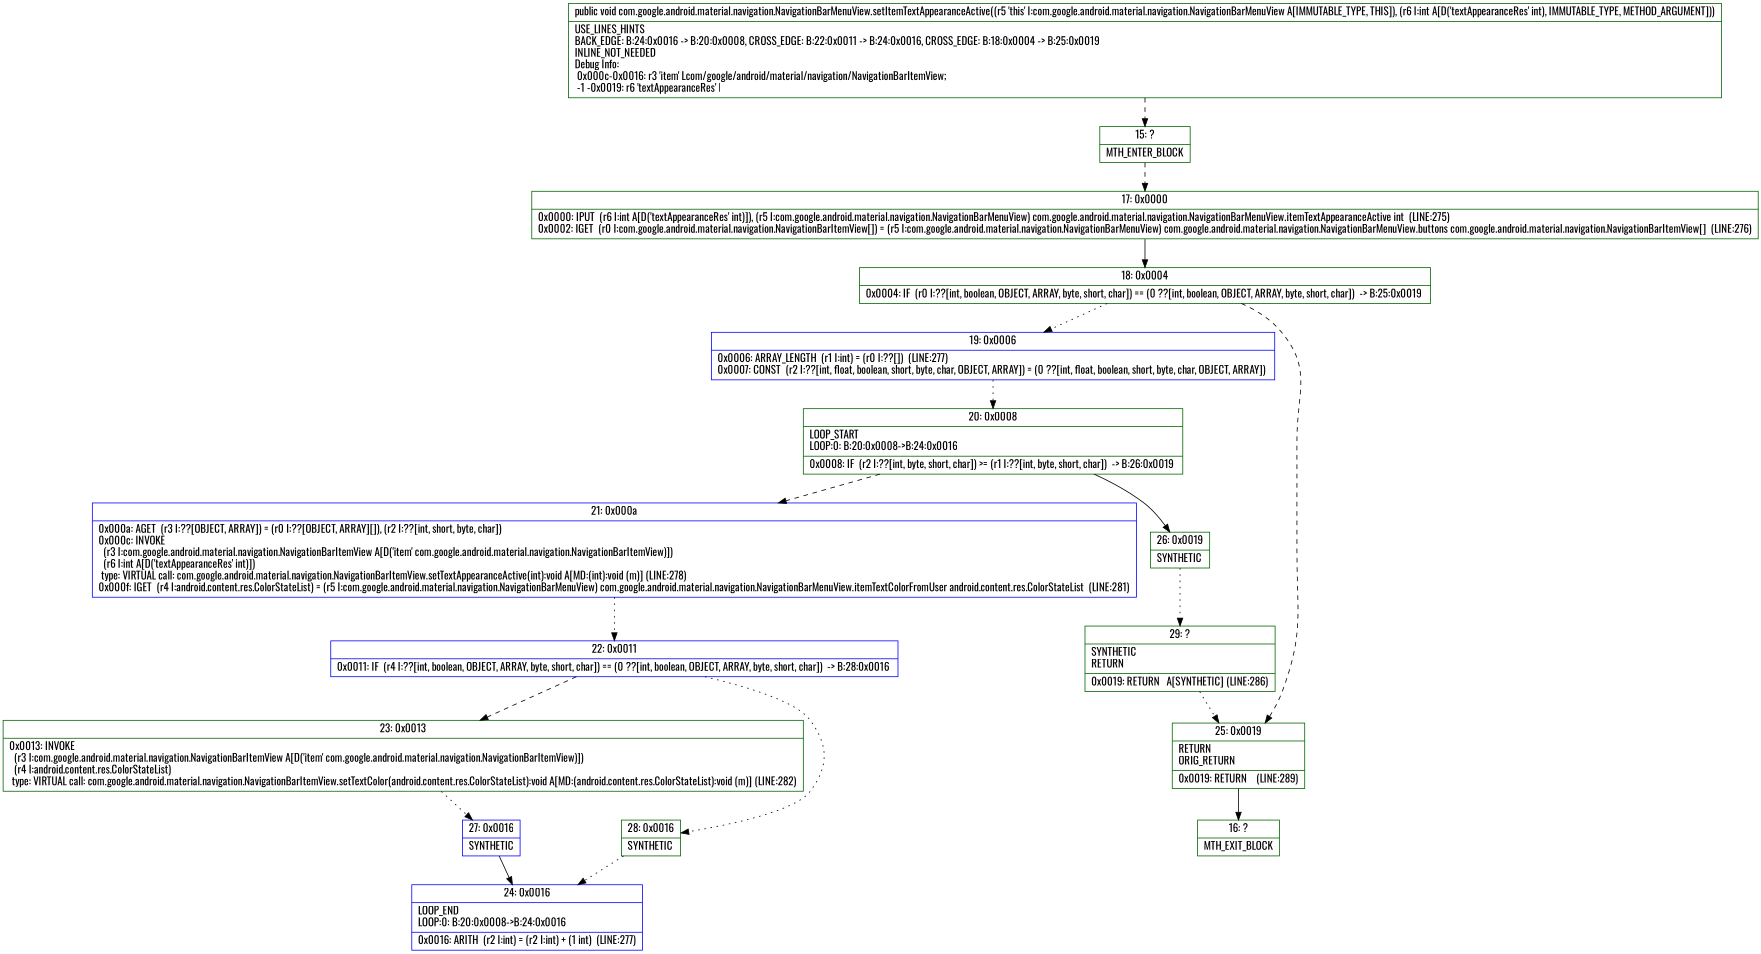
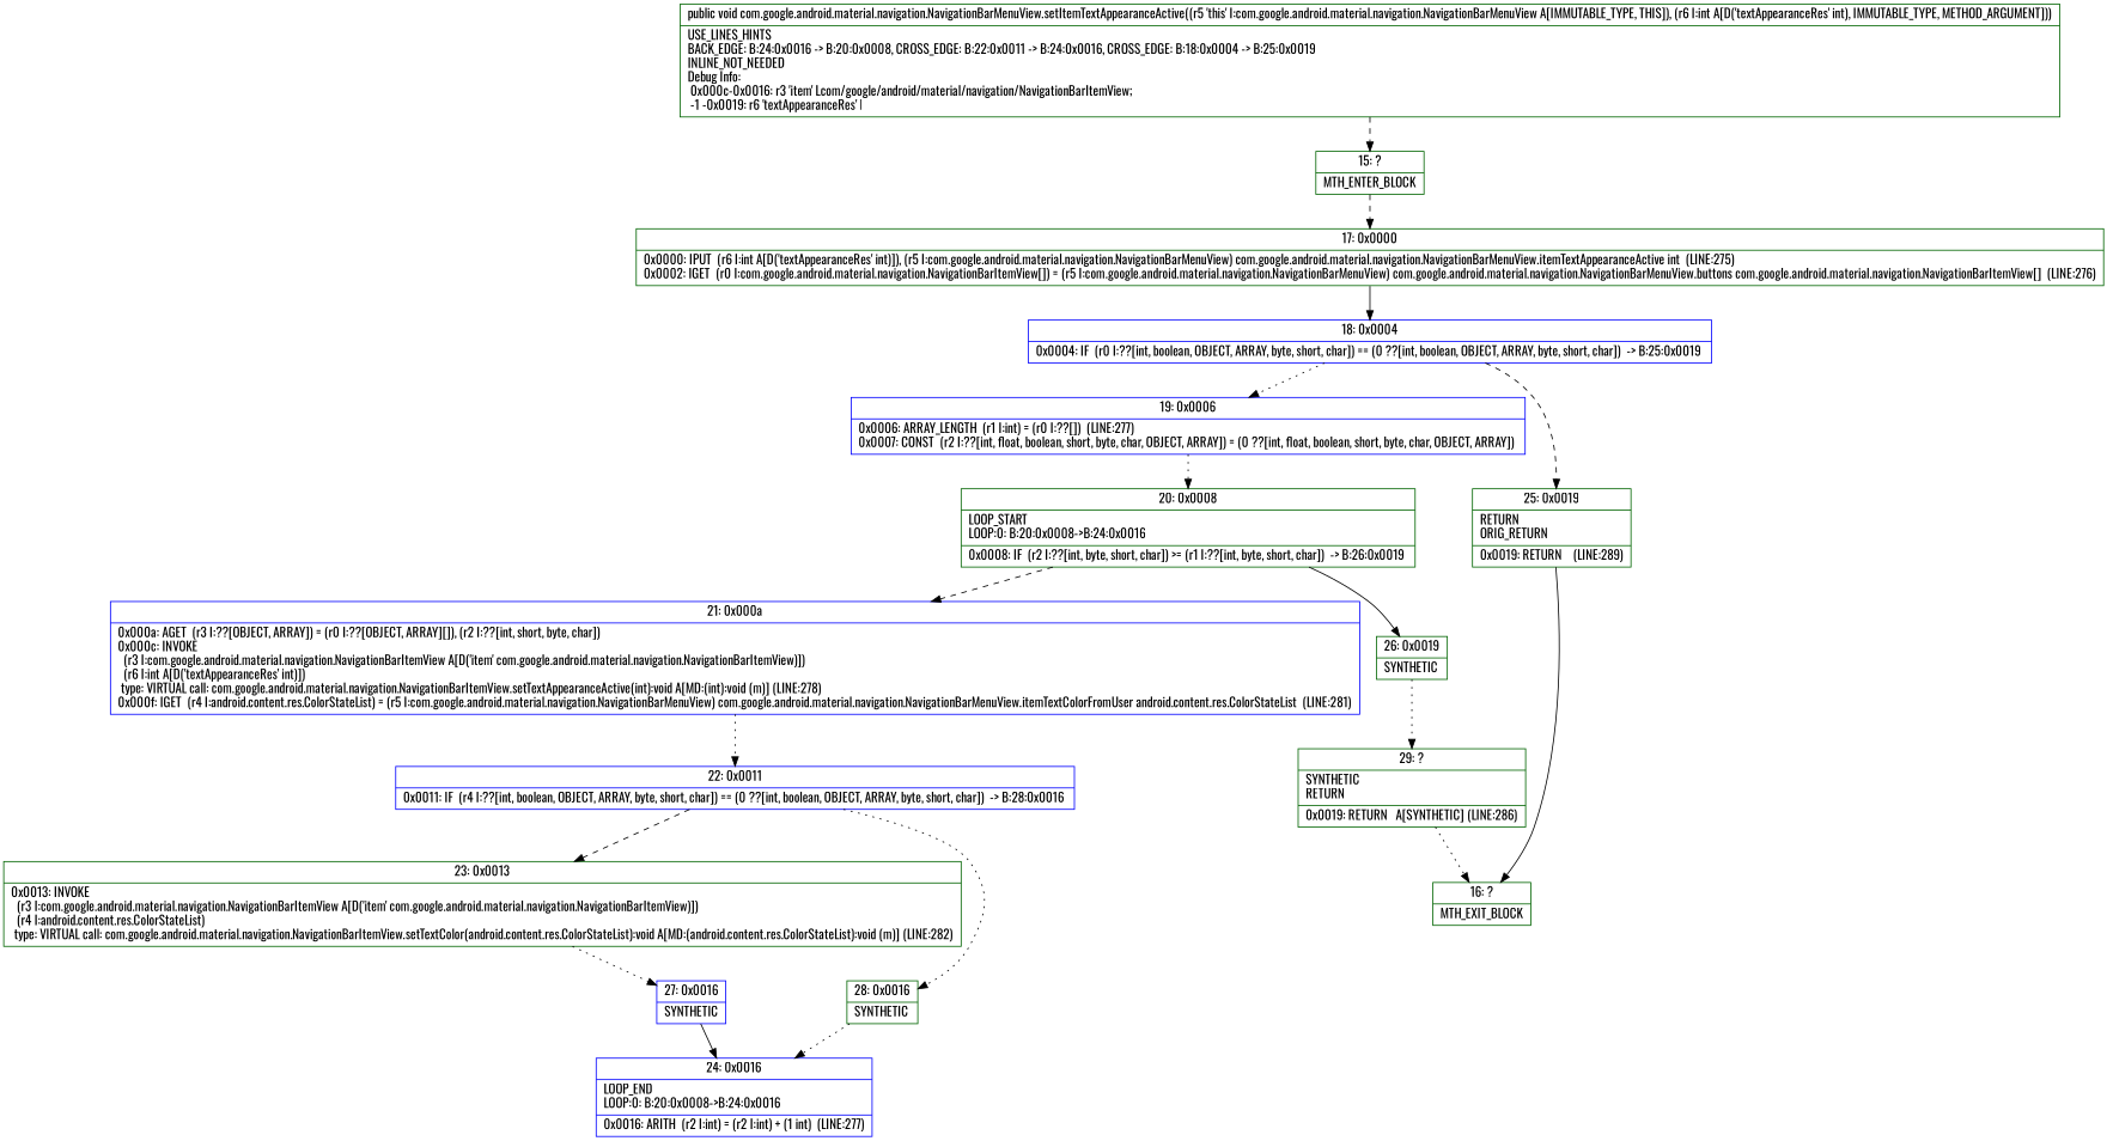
  digraph {
    fontname=Oswald
    node [color=darkgreen fontname=Oswald shape=record]
    edge [fontname=Oswald style=dotted]
    n1 [label="{15\:\ ?|MTH_ENTER_BLOCK\l}"]
    n2 [label="{17\:\ 0x0000|0x0000: IPUT  (r6 I:int A[D('textAppearanceRes' int)]), (r5 I:com.google.android.material.navigation.NavigationBarMenuView) com.google.android.material.navigation.NavigationBarMenuView.itemTextAppearanceActive int  (LINE:275)\l0x0002: IGET  (r0 I:com.google.android.material.navigation.NavigationBarItemView[]) = (r5 I:com.google.android.material.navigation.NavigationBarMenuView) com.google.android.material.navigation.NavigationBarMenuView.buttons com.google.android.material.navigation.NavigationBarItemView[]  (LINE:276)\l}"]
-   n3 [label="{18\:\ 0x0004|0x0004: IF  (r0 I:??[int, boolean, OBJECT, ARRAY, byte, short, char]) == (0 ??[int, boolean, OBJECT, ARRAY, byte, short, char])  \-\> B:25:0x0019 \l}"]
+   n3 [color=blue label="{18\:\ 0x0004|0x0004: IF  (r0 I:??[int, boolean, OBJECT, ARRAY, byte, short, char]) == (0 ??[int, boolean, OBJECT, ARRAY, byte, short, char])  \-\> B:25:0x0019 \l}"]
    n4 [color=blue label="{19\:\ 0x0006|0x0006: ARRAY_LENGTH  (r1 I:int) = (r0 I:??[])  (LINE:277)\l0x0007: CONST  (r2 I:??[int, float, boolean, short, byte, char, OBJECT, ARRAY]) = (0 ??[int, float, boolean, short, byte, char, OBJECT, ARRAY]) \l}"]
    n5 [label="{25\:\ 0x0019|RETURN\lORIG_RETURN\l|0x0019: RETURN    (LINE:289)\l}"]
    n6 [label="{20\:\ 0x0008|LOOP_START\lLOOP:0: B:20:0x0008\-\>B:24:0x0016\l|0x0008: IF  (r2 I:??[int, byte, short, char]) \>= (r1 I:??[int, byte, short, char])  \-\> B:26:0x0019 \l}"]
    n7 [label="{16\:\ ?|MTH_EXIT_BLOCK\l}"]
    n8 [color=blue label="{21\:\ 0x000a|0x000a: AGET  (r3 I:??[OBJECT, ARRAY]) = (r0 I:??[OBJECT, ARRAY][]), (r2 I:??[int, short, byte, char]) \l0x000c: INVOKE  \l  (r3 I:com.google.android.material.navigation.NavigationBarItemView A[D('item' com.google.android.material.navigation.NavigationBarItemView)])\l  (r6 I:int A[D('textAppearanceRes' int)])\l type: VIRTUAL call: com.google.android.material.navigation.NavigationBarItemView.setTextAppearanceActive(int):void A[MD:(int):void (m)] (LINE:278)\l0x000f: IGET  (r4 I:android.content.res.ColorStateList) = (r5 I:com.google.android.material.navigation.NavigationBarMenuView) com.google.android.material.navigation.NavigationBarMenuView.itemTextColorFromUser android.content.res.ColorStateList  (LINE:281)\l}"]
    n9 [label="{26\:\ 0x0019|SYNTHETIC\l}"]
    n10 [color=blue label="{22\:\ 0x0011|0x0011: IF  (r4 I:??[int, boolean, OBJECT, ARRAY, byte, short, char]) == (0 ??[int, boolean, OBJECT, ARRAY, byte, short, char])  \-\> B:28:0x0016 \l}"]
    n11 [label="{29\:\ ?|SYNTHETIC\lRETURN\l|0x0019: RETURN   A[SYNTHETIC] (LINE:286)\l}"]
    n12 [label="{23\:\ 0x0013|0x0013: INVOKE  \l  (r3 I:com.google.android.material.navigation.NavigationBarItemView A[D('item' com.google.android.material.navigation.NavigationBarItemView)])\l  (r4 I:android.content.res.ColorStateList)\l type: VIRTUAL call: com.google.android.material.navigation.NavigationBarItemView.setTextColor(android.content.res.ColorStateList):void A[MD:(android.content.res.ColorStateList):void (m)] (LINE:282)\l}"]
    n13 [label="{28\:\ 0x0016|SYNTHETIC\l}"]
    n14 [color=blue label="{27\:\ 0x0016|SYNTHETIC\l}"]
    n15 [color=blue label="{24\:\ 0x0016|LOOP_END\lLOOP:0: B:20:0x0008\-\>B:24:0x0016\l|0x0016: ARITH  (r2 I:int) = (r2 I:int) + (1 int)  (LINE:277)\l}"]
    n16 [label="{public void com.google.android.material.navigation.NavigationBarMenuView.setItemTextAppearanceActive((r5 'this' I:com.google.android.material.navigation.NavigationBarMenuView A[IMMUTABLE_TYPE, THIS]), (r6 I:int A[D('textAppearanceRes' int), IMMUTABLE_TYPE, METHOD_ARGUMENT]))  | USE_LINES_HINTS\lBACK_EDGE: B:24:0x0016 \-\> B:20:0x0008, CROSS_EDGE: B:22:0x0011 \-\> B:24:0x0016, CROSS_EDGE: B:18:0x0004 \-\> B:25:0x0019\lINLINE_NOT_NEEDED\lDebug Info:\l  0x000c\-0x0016: r3 'item' Lcom\/google\/android\/material\/navigation\/NavigationBarItemView;\l  \-1 \-0x0019: r6 'textAppearanceRes' I\l}"]
    n1 -> n2 [style=dashed]
    n2 -> n3 [style=solid]
    n3 -> n4
    n3 -> n5 [style=dashed]
    n4 -> n6
    n5 -> n7 [style=solid]
    n6 -> n8 [style=dashed]
    n6 -> n9 [style=solid]
    n8 -> n10
    n9 -> n11
    n10 -> n12 [style=dashed]
    n10 -> n13
-   n11 -> n5
+   n11 -> n7
    n12 -> n14
    n13 -> n15
    n14 -> n15 [style=solid]
    n16 -> n1 [style=dashed]
  }
